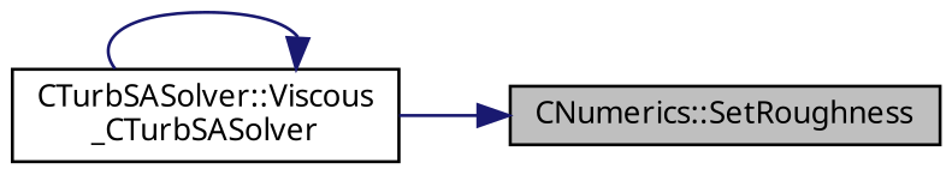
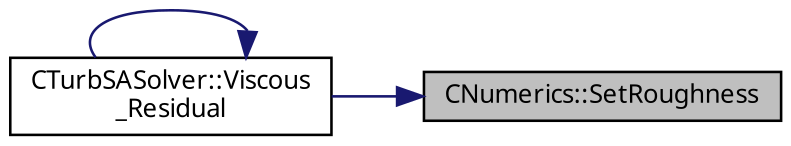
  digraph {
    rankdir=RL
    fontname="Noto Sans"
    node [color=black fontname="Noto Sans" fontsize=10 shape=record style=filled]
    edge [color=midnightblue dir=back fontname="Noto Sans" fontsize=10 labelfontname=Helvetica labelfontsize=10 style=solid]
    n1 [fillcolor=grey75 fontcolor=black height=0.2 label="CNumerics::SetRoughness" width=0.4]
-   n2 [fillcolor=white height=0.2 label="CTurbSASolver::Viscous\l_CTurbSASolver" width=0.4]
+   n2 [fillcolor=white height=0.2 label="CTurbSASolver::Viscous\l_Residual" width=0.4]
    n1 -> n2
    n2 -> n2
  }
